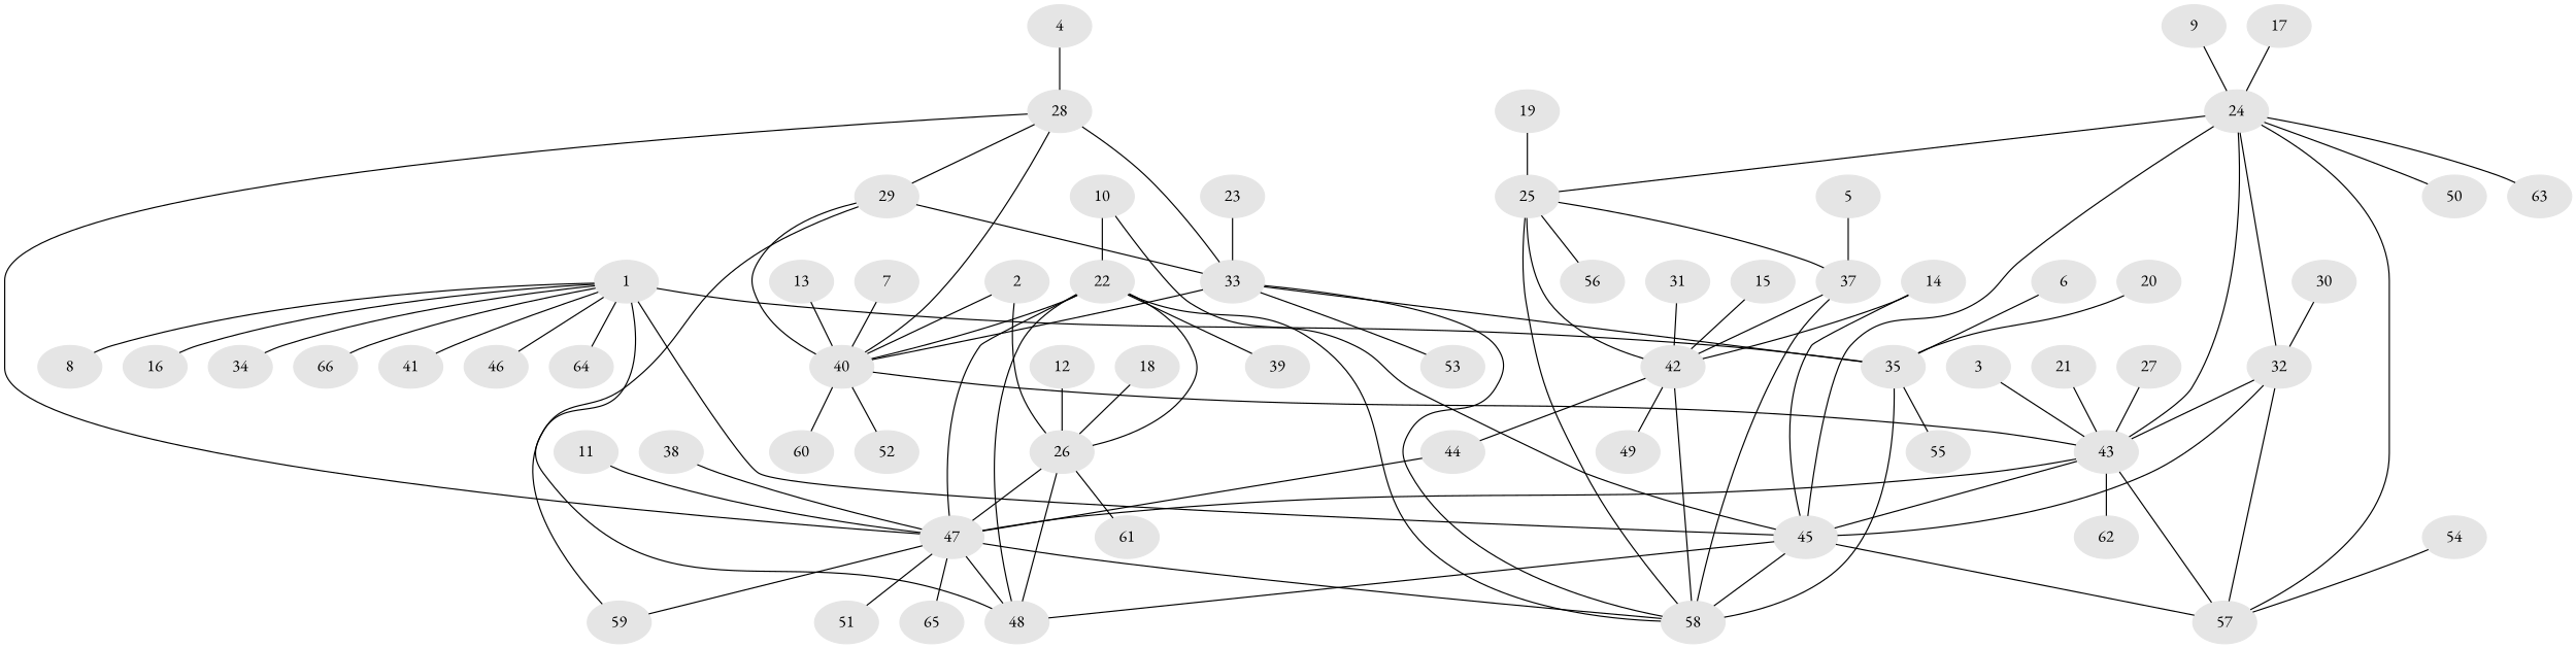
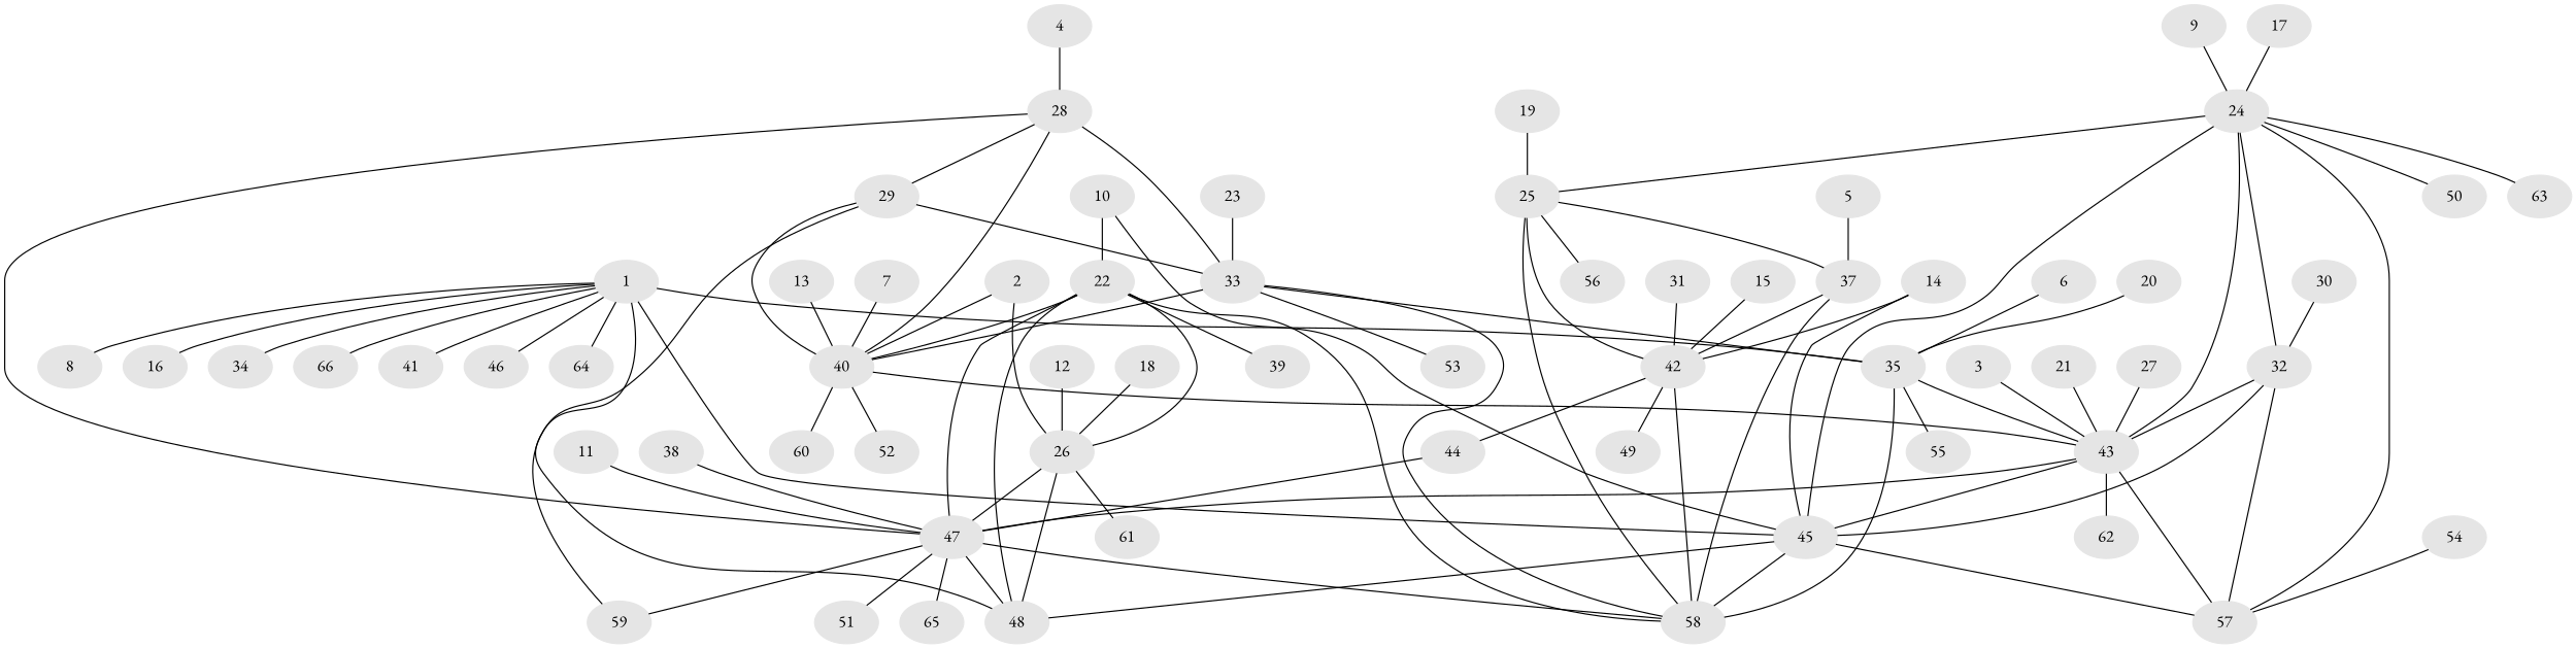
  graph {
    fontname="EB Garamond"
    node [color=gray90 fontname="EB Garamond" style=filled]
    edge [fontname="EB Garamond" weight=1.0]
    1
    8
    16
    34
    35
    n6 [label=66]
    41
    45
    46
    48
    64
    43
    58
    55
    57
    2
    26
    40
    47
    61
    52
    60
    3
    62
    4
    28
    33
    29
    5
    37
    42
    6
    7
    9
    24
    25
    32
    50
    63
    10
    22
    39
    11
    51
    59
    65
    12
    13
    14
    44
    49
    15
    17
    18
    19
    56
    20
    21
    23
    53
    27
    30
    31
    38
    54
    1 -- 8
    1 -- 16
    1 -- 34
    1 -- 35 [weight=8.0]
    1 -- n6
    1 -- 41
    1 -- 45
    1 -- 46
    1 -- 48
    1 -- 64
+   35 -- 43
    35 -- 58
    35 -- 55
    45 -- 48
    45 -- 58
    45 -- 57
    43 -- 45 [weight=2.0]
    43 -- 57 [weight=2.0]
    43 -- 47
    43 -- 62
    2 -- 26
    2 -- 40
    26 -- 48
    26 -- 47 [weight=3.0]
    26 -- 61
    40 -- 43
    40 -- 52
    40 -- 60
    47 -- 48 [weight=3.0]
    47 -- 58
    47 -- 51
    47 -- 59
    47 -- 65
    3 -- 43
    4 -- 28
    28 -- 40
    28 -- 47
    28 -- 33 [weight=3.0]
    28 -- 29
    33 -- 35
    33 -- 58
    33 -- 40 [weight=3.0]
    33 -- 53
    29 -- 40
    29 -- 33 [weight=3.0]
    29 -- 59
    5 -- 37
    37 -- 58 [weight=3.0]
    37 -- 42
    42 -- 58 [weight=3.0]
    42 -- 44
    42 -- 49
    6 -- 35
    7 -- 40
    9 -- 24
    24 -- 45
    24 -- 43 [weight=2.0]
    24 -- 57
    24 -- 25
    24 -- 32
    24 -- 50
    24 -- 63
    25 -- 58 [weight=3.0]
    25 -- 37
    25 -- 42
    25 -- 56
    32 -- 45
    32 -- 43 [weight=2.0]
    32 -- 57
    10 -- 45
    10 -- 22
    22 -- 48
    22 -- 58
    22 -- 26
    22 -- 40
    22 -- 47 [weight=3.0]
    22 -- 39
    11 -- 47
    12 -- 26
    13 -- 40
    14 -- 45
    14 -- 42
    44 -- 47
    15 -- 42
    17 -- 24
    18 -- 26
    19 -- 25
    20 -- 35
    21 -- 43
    23 -- 33
    27 -- 43
    30 -- 32
    31 -- 42
    38 -- 47
    54 -- 57
  }
